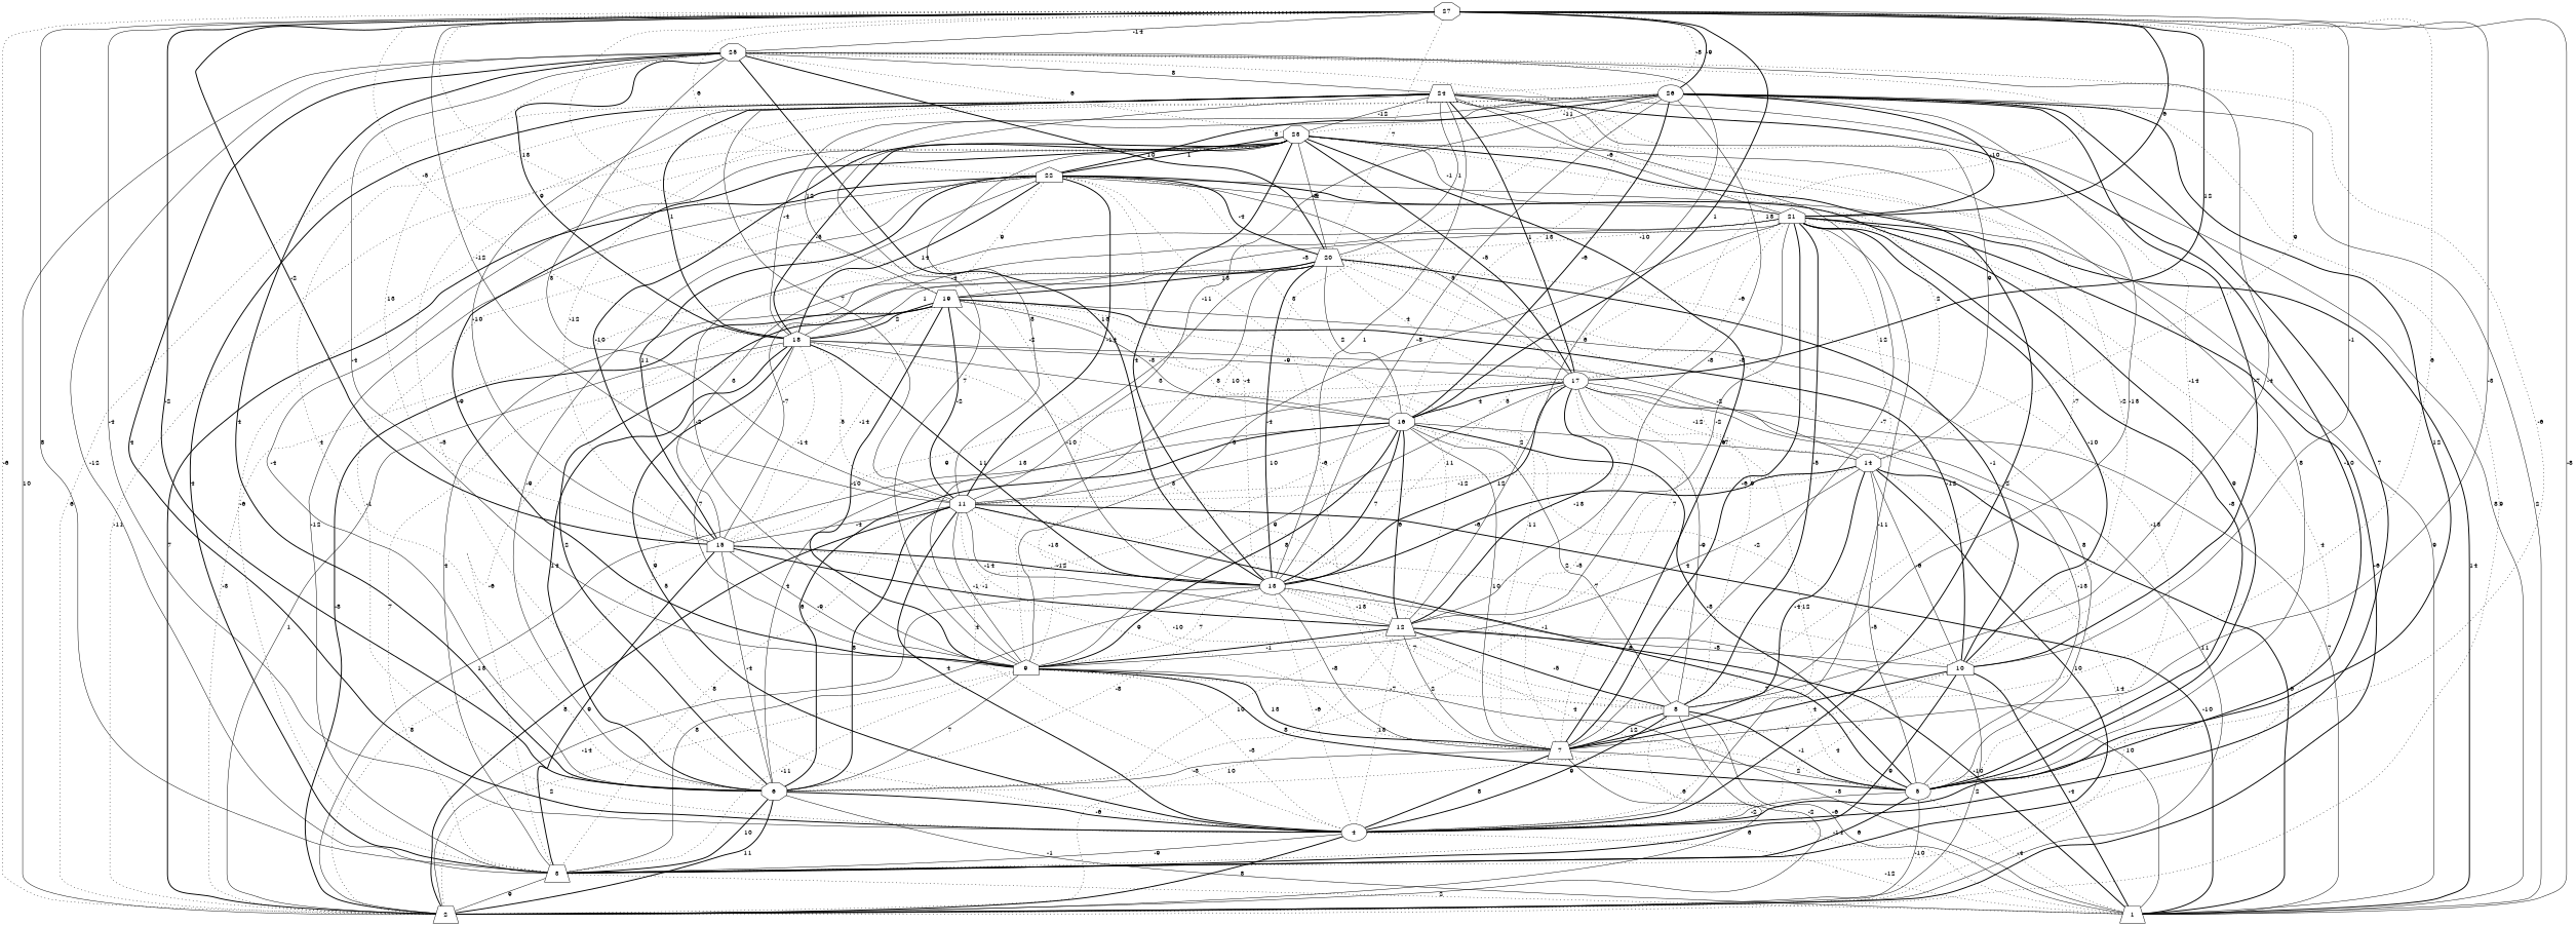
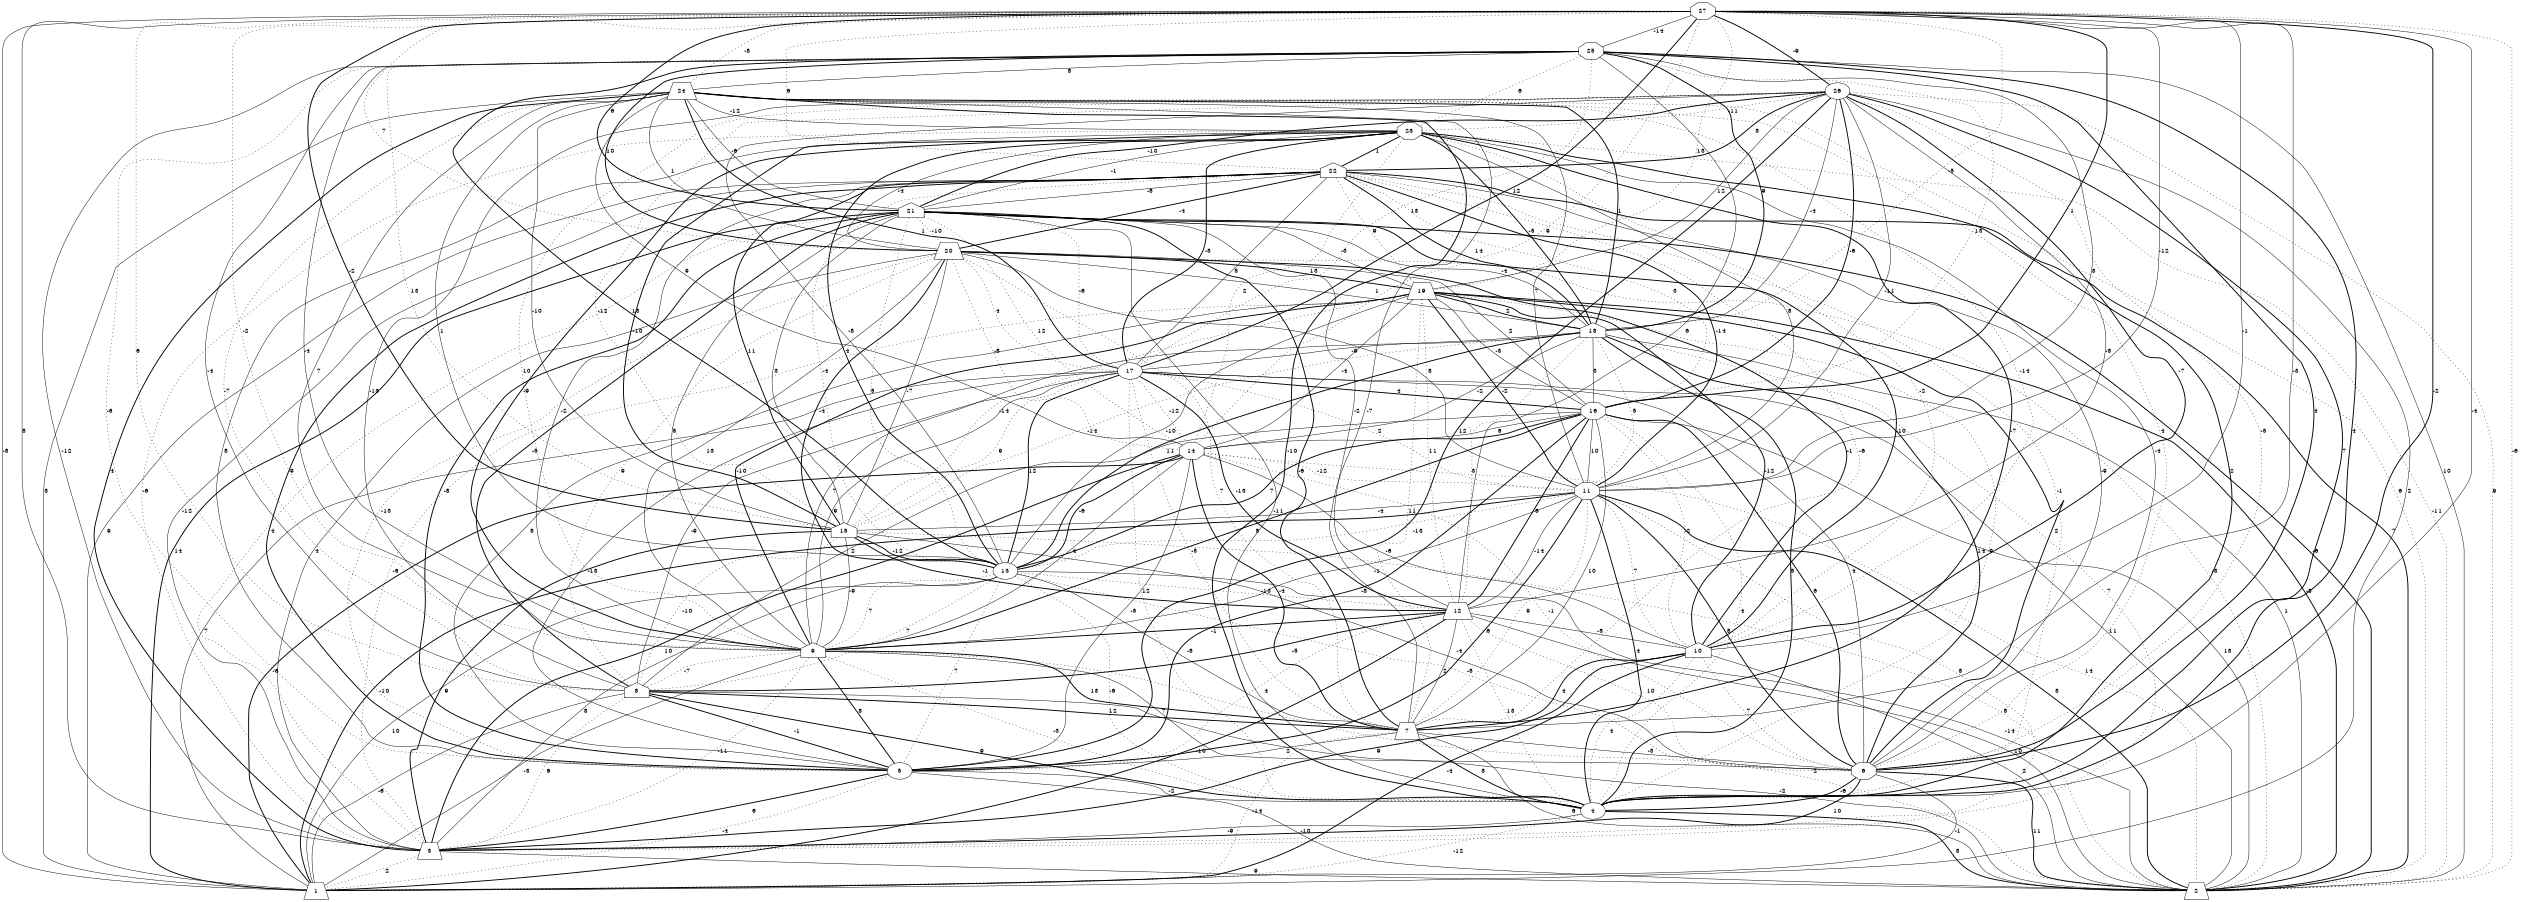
  graph {
    fontname="Helvetica,Arial,sans-serif"
    node [shape=trapezium]
    edge [style=solid]
    27 [shape=octagon]
    1
    2
    3
    4 [shape=ellipse]
    6 [shape=octagon]
    7
    8 [shape=house]
    9 [shape=house]
    10 [shape=house]
    11 [shape=octagon]
    14 [shape=octagon]
    15 [shape=house]
    16 [shape=octagon]
    17 [shape=ellipse]
    18 [shape=house]
    19
    20
    21 [shape=house]
    22 [shape=house]
    24
    25 [shape=octagon]
    26 [shape=ellipse]
    5 [shape=ellipse]
    13 [shape=ellipse]
    12
    23 [shape=octagon]
    27 -- 1 [label=-8]
    27 -- 2 [label=-6 style=dotted]
    27 -- 3 [label=8]
    27 -- 4 [label=-4]
    27 -- 6 [label=-2 style=bold]
    27 -- 7 [label=-3]
    27 -- 8 [label=6 style=dotted]
    27 -- 9 [label=-2 style=dotted]
    27 -- 10 [label=-1]
    27 -- 11 [label=-12]
    27 -- 14 [label=9 style=dotted]
    27 -- 15 [label=-2 style=bold]
    27 -- 16 [label=1 style=bold]
    27 -- 17 [label=12 style=bold]
    27 -- 18 [label=-5 style=dotted]
    27 -- 19 [label=13 style=dotted]
    27 -- 20 [label=7 style=dotted]
    27 -- 21 [label=6 style=bold]
    27 -- 22 [label=6 style=dotted]
    27 -- 24 [label=-8 style=dotted]
    27 -- 25 [label=-14]
    27 -- 26 [label=-9 style=bold]
    3 -- 1 [label=2 style=dotted]
    3 -- 2 [label=9]
    4 -- 1 [label=-12 style=dotted]
    4 -- 2 [label=8 style=bold]
    4 -- 3 [label=-9]
    6 -- 1 [label=-1]
    6 -- 2 [label=11 style=bold]
    6 -- 3 [label=10 style=bold]
    6 -- 4 [label=-6 style=bold]
    7 -- 1 [label=-14 style=dotted]
    7 -- 2 [label=6]
    7 -- 4 [label=8 style=bold]
    7 -- 6 [label=-3]
    7 -- 5 [label=2]
    8 -- 1 [label=-6]
    8 -- 2 [label=-2]
    8 -- 3 [label=6 style=dotted]
    8 -- 4 [label=9 style=bold]
    8 -- 7 [label=12 style=bold]
    8 -- 5 [label=-1 style=bold]
    9 -- 1 [label=-3]
    9 -- 2 [label=2 style=dotted]
    9 -- 3 [label=-11 style=dotted]
    9 -- 4 [label=-3 style=dotted]
    9 -- 6 [label=7]
    9 -- 7 [label=13 style=bold]
    9 -- 8 [label=-7 style=dotted]
    9 -- 5 [label=8 style=bold]
    10 -- 1 [label=-4 style=bold]
    10 -- 2 [label=2]
    10 -- 3 [label=9 style=bold]
    10 -- 4 [label=4 style=dotted]
    10 -- 6 [label=7 style=dotted]
    10 -- 7 [label=4 style=bold]
    11 -- 1 [label=-10 style=bold]
    11 -- 2 [label=8 style=bold]
    11 -- 3 [label=8 style=dotted]
    11 -- 4 [label=4 style=bold]
    11 -- 6 [label=8 style=bold]
    11 -- 7 [label=9 style=dotted]
    11 -- 9 [label=-1]
    11 -- 10 [label=7 style=dotted]
    11 -- 15 [label=-4]
    11 -- 5 [label=6 style=bold]
    14 -- 1 [label=-6 style=bold]
    14 -- 2 [label=14 style=dotted]
    14 -- 3 [label=10 style=bold]
    14 -- 6 [label=-1 style=dotted]
    14 -- 7 [label=-4 style=bold]
    14 -- 9 [label=4]
    14 -- 10 [label=-6]
    14 -- 11 [label=-12 style=dotted]
    14 -- 5 [label=-5]
    14 -- 13 [label=-6 style=bold]
    15 -- 2 [label=8 style=dotted]
    15 -- 3 [label=9 style=bold]
    15 -- 6 [label=-4]
    15 -- 8 [label=-10 style=dotted]
    15 -- 9 [label=-9]
    15 -- 13 [label=-12 style=bold]
    15 -- 12 [label=-1 style=bold]
    16 -- 2 [label=13]
    16 -- 4 [label=4 style=dotted]
    16 -- 6 [label=6 style=bold]
    16 -- 7 [label=10]
    16 -- 8 [label=2]
    16 -- 9 [label=8 style=bold]
    16 -- 10 [label=-2 style=dotted]
    16 -- 11 [label=10]
    16 -- 14 [label=6]
    16 -- 5 [label=-8 style=bold]
    16 -- 13 [label=7 style=bold]
    16 -- 12 [label=6 style=bold]
    17 -- 1 [label=7]
    17 -- 2 [label=11]
    17 -- 4 [label=12 style=dotted]
    17 -- 6 [label=4]
    17 -- 7 [label=-5 style=dotted]
    17 -- 8 [label=-9]
    17 -- 9 [label=9]
    17 -- 11 [label=2 style=dotted]
    17 -- 14 [label=-12 style=dotted]
    17 -- 15 [label=9 style=dotted]
    17 -- 16 [label=4 style=bold]
    17 -- 5 [label=-13]
    17 -- 13 [label=12 style=bold]
    17 -- 12 [label=-13 style=bold]
    18 -- 2 [label=1]
    18 -- 3 [label=7 style=dotted]
    18 -- 4 [label=5 style=bold]
    18 -- 6 [label=14 style=bold]
    18 -- 9 [label=7]
    18 -- 11 [label=5 style=dotted]
    18 -- 14 [label=-2]
    18 -- 15 [label=-14 style=dotted]
    18 -- 16 [label=3]
    18 -- 17 [label=-9]
    18 -- 13 [label=11 style=bold]
    18 -- 12 [label=3 style=dotted]
    19 -- 2 [label=-8 style=bold]
    19 -- 3 [label=-6 style=dotted]
    19 -- 4 [label=9 style=dotted]
    19 -- 6 [label=2 style=bold]
    19 -- 7 [label=11 style=dotted]
    19 -- 9 [label=-10 style=bold]
    19 -- 10 [label=-12 style=bold]
    19 -- 11 [label=-2 style=bold]
+   19 -- 14 [label=-4]
    19 -- 15 [label=-14 style=dotted]
    19 -- 16 [label=-3]
    19 -- 18 [label=2 style=bold]
    19 -- 5 [label=8]
    19 -- 13 [label=-10]
    19 -- 12 [label=11 style=dotted]
    20 -- 2 [label=-3 style=dotted]
    20 -- 3 [label=4]
    20 -- 7 [label=7 style=dotted]
    20 -- 8 [label=9 style=dotted]
    20 -- 9 [label=13]
    20 -- 10 [label=-1 style=bold]
    20 -- 11 [label=8]
    20 -- 14 [label=-8 style=dotted]
    20 -- 15 [label=-7]
    20 -- 16 [label=2]
    20 -- 17 [label=4 style=dotted]
    20 -- 18 [label=1]
    20 -- 19 [label=13 style=bold]
    20 -- 5 [label=-13 style=dotted]
    20 -- 13 [label=-4 style=bold]
    21 -- 1 [label=14 style=bold]
    21 -- 2 [label=-6 style=bold]
    21 -- 3 [label=4 style=dotted]
    21 -- 4 [label=-11]
    21 -- 7 [label=-6 style=bold]
    21 -- 8 [label=-5 style=bold]
    21 -- 9 [label=5]
    21 -- 10 [label=-10 style=bold]
    21 -- 14 [label=12 style=dotted]
    21 -- 15 [label=3]
    21 -- 17 [label=-6 style=dotted]
    21 -- 18 [label=-4]
    21 -- 19 [label=-3]
    21 -- 20 [label=-10 style=dotted]
    21 -- 5 [label=-8 style=bold]
    21 -- 13 [label=5 style=dotted]
    21 -- 12 [label=-2]
    22 -- 1 [label=9]
    22 -- 2 [label=7 style=bold]
    22 -- 3 [label=-12]
    22 -- 4 [label=-1 style=dotted]
    22 -- 6 [label=-9]
    22 -- 7 [label=-6 style=dotted]
    22 -- 9 [label=-2]
    22 -- 11 [label=-14 style=bold]
    22 -- 15 [label=11 style=bold]
    22 -- 16 [label=3 style=dotted]
    22 -- 17 [label=5]
    22 -- 18 [label=14 style=bold]
    22 -- 19 [label=9 style=dotted]
    22 -- 20 [label=-4 style=bold]
    22 -- 21 [label=-8]
    22 -- 5 [label=9 style=bold]
    22 -- 13 [label=-4 style=dotted]
    24 -- 1 [label=8]
    24 -- 2 [label=6 style=dotted]
    24 -- 3 [label=4 style=bold]
    24 -- 4 [label=-10 style=bold]
    24 -- 6 [label=4 style=dotted]
    24 -- 7 [label=-7]
    24 -- 8 [label=-7 style=dotted]
    24 -- 9 [label=7]
    24 -- 10 [label=-14 style=dotted]
    24 -- 11 [label=7]
    24 -- 14 [label=9]
    24 -- 15 [label=-10]
    24 -- 17 [label=1 style=bold]
    24 -- 18 [label=1 style=bold]
    24 -- 20 [label=1]
    24 -- 21 [label=-6]
    24 -- 13 [label=1]
    24 -- 23 [label=-12]
    25 -- 2 [label=10]
    25 -- 3 [label=-12]
    25 -- 4 [label=4 style=bold]
    25 -- 6 [label=4 style=bold]
    25 -- 8 [label=-4]
    25 -- 9 [label=-4]
    25 -- 11 [label=3]
    25 -- 15 [label=13 style=dotted]
    25 -- 16 [label=13 style=dotted]
    25 -- 17 [label=13 style=dotted]
    25 -- 18 [label=9 style=bold]
    25 -- 20 [label=10 style=bold]
    25 -- 24 [label=8]
    25 -- 5 [label=-6 style=dotted]
    25 -- 13 [label=13 style=bold]
    25 -- 12 [label=6]
    25 -- 23 [label=6 style=dotted]
    26 -- 1 [label=2]
    26 -- 2 [label=9 style=dotted]
    26 -- 4 [label=7 style=bold]
    26 -- 6 [label=-5 style=dotted]
    26 -- 8 [label=-13]
    26 -- 9 [label=10 style=dotted]
    26 -- 10 [label=-7 style=bold]
    26 -- 11 [label=-11]
    26 -- 15 [label=-12 style=dotted]
    26 -- 16 [label=-6 style=bold]
    26 -- 18 [label=-4]
    26 -- 19 [label=12]
    26 -- 21 [label=-10 style=bold]
    26 -- 22 [label=8 style=bold]
    26 -- 5 [label=12 style=bold]
    26 -- 13 [label=-8]
    26 -- 12 [label=-8]
    26 -- 23 [label=-11 style=dotted]
    5 -- 1 [label=-4 style=dotted]
    5 -- 2 [label=-10]
    5 -- 3 [label=6 style=bold]
    5 -- 4 [label=-2]
    13 -- 1 [label=10]
    13 -- 2 [label=-14]
    13 -- 3 [label=8]
    13 -- 4 [label=-6 style=dotted]
    13 -- 6 [label=-8 style=dotted]
    13 -- 7 [label=-8]
    13 -- 8 [label=7 style=dotted]
    13 -- 9 [label=7 style=dotted]
    13 -- 11 [label=-13 style=dotted]
    13 -- 5 [label=7 style=dotted]
    13 -- 12 [label=-13 style=dotted]
    12 -- 1 [label=-10 style=bold]
-   12 -- 2 [label=10 style=dotted]
+   12 -- 2 [label=10]
    12 -- 4 [label=13 style=dotted]
    12 -- 6 [label=10 style=dotted]
    12 -- 7 [label=2]
    12 -- 8 [label=-5 style=bold]
    12 -- 9 [label=-1 style=bold]
    12 -- 10 [label=-8]
    12 -- 11 [label=-14]
    12 -- 5 [label=4 style=dotted]
    23 -- 2 [label=-11 style=dotted]
    23 -- 3 [label=-6 style=dotted]
    23 -- 4 [label=2 style=bold]
    23 -- 6 [label=-4]
    23 -- 7 [label=-7 style=bold]
    23 -- 9 [label=-9 style=bold]
    23 -- 10 [label=-2 style=dotted]
    23 -- 11 [label=8]
    23 -- 14 [label=2 style=dotted]
    23 -- 15 [label=-10 style=bold]
    23 -- 17 [label=-5 style=bold]
    23 -- 18 [label=-5 style=bold]
    23 -- 20 [label=-4]
    23 -- 21 [label=-1]
    23 -- 22 [label=1 style=bold]
    23 -- 5 [label=8]
    23 -- 13 [label=4 style=bold]
  }
